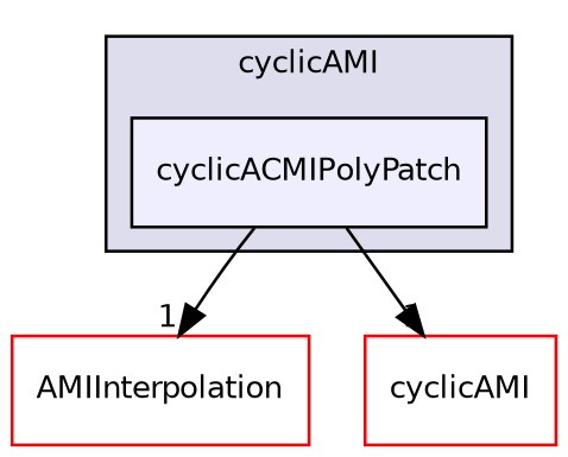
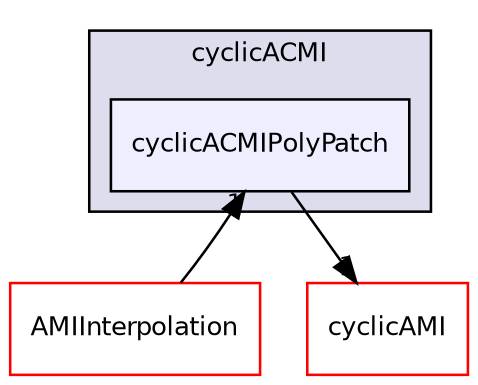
  digraph {
    compound=true
    node [fontname=Helvetica fontsize=10 shape=box color=red]
    edge [headlabel=1 labeldistance=1.5 labelfontname=Helvetica labelfontsize=10]
    n1 [fillcolor="#eeeeff" label=cyclicACMIPolyPatch pencolor=black style=filled color=""]
    n2 [label=AMIInterpolation]
    n3 [label=cyclicAMI]
    subgraph cluster_1 {
      bgcolor="#ddddee"
      fontname=Helvetica
      fontsize=10
-     label=cyclicAMI
+     label=cyclicACMI
      pencolor=black
      n1
    }
-   n1 -> n2
+   n2 -> n1
    n1 -> n3
  }
